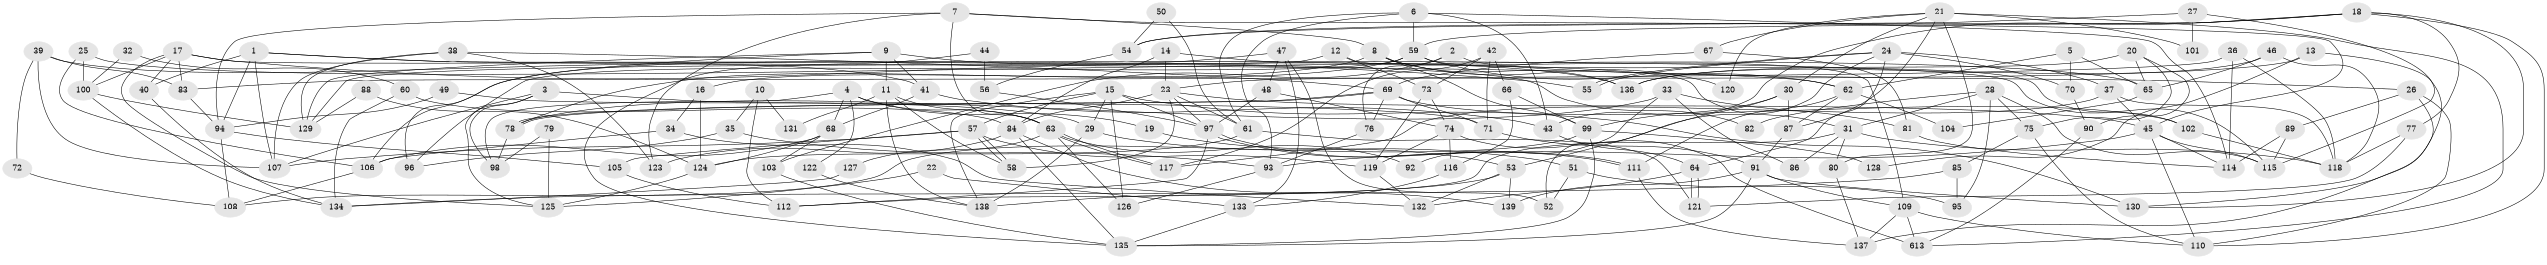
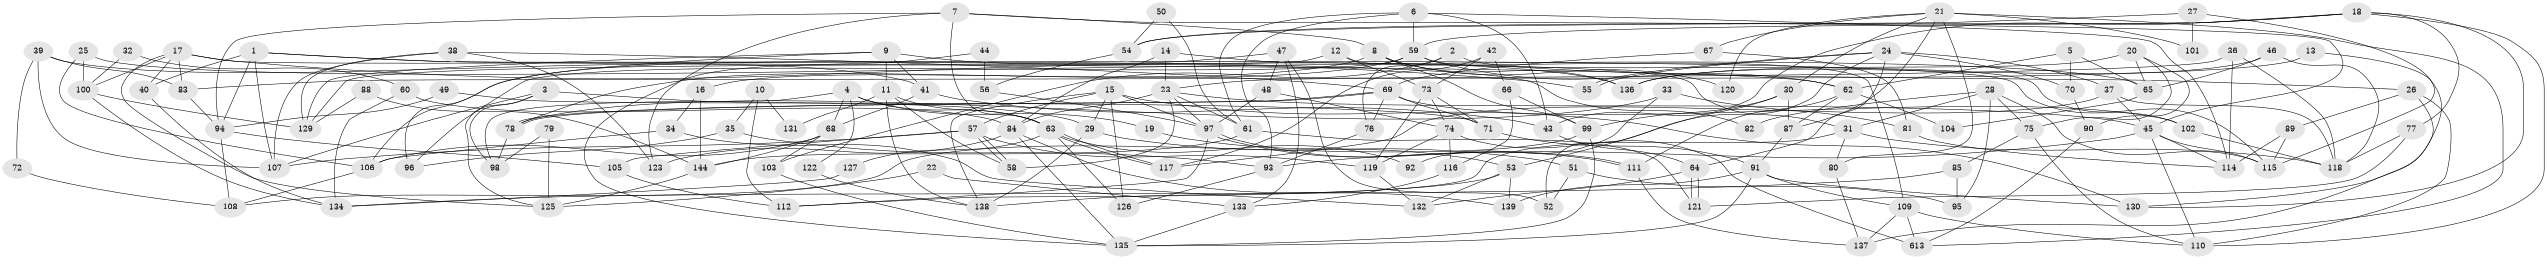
  graph {
    node [color=gray90 style=filled]
    1
    40
    62
    82
    94
    107
    134
    87
    104
    111
    105
    108
    2
    26
    76
    103
    110
    89
    137
    93
    135
    3
    29
    98
    125
    138
    51
    4
    19
    63
    68
    122
    53
    126
    92
    117
    127
-   124
+   124 [label=144]
    106
    5
    65
    70
    90
    6
    43
    59
    61
    114
    64
    96
    115
    78
    121
    7
    8
    45
    123
    16
    99
    120
    136
    34
-   128
    9
    11
    41
    129
    131
    58
    10
    35
    112
    12
    73
    109
    74
    119
    n78 [label=613]
    13
    23
    130
    84
    97
    14
    31
    80
-   86
    118
    139
    15
    57
    132
    17
    55
    83
    100
    102
    18
    54
    77
    56
    20
    75
    85
    21
    30
    67
    101
    52
    81
    69
    91
    22
    133
    24
    37
    25
    27
    28
    95
    44
    32
    60
    33
    36
    38
    71
    39
    72
    42
    66
    116
    46
    47
    48
    49
    50
    79
    88
    1 -- 40
    1 -- 62
    1 -- 82
    1 -- 94
    1 -- 107
    40 -- 134
    62 -- 87
    62 -- 104
    62 -- 111
    94 -- 105
    94 -- 108
    87 -- 91
    111 -- 137
    105 -- 112
    2 -- 26
    2 -- 76
    2 -- 103
    26 -- 110
    26 -- 89
    26 -- 137
    76 -- 93
    103 -- 135
    89 -- 114
    89 -- 115
    93 -- 126
    3 -- 107
    3 -- 29
    3 -- 98
    3 -- 125
    29 -- 138
    29 -- 51
    51 -- 52
    51 -- 95
    4 -- 98
    4 -- 19
    4 -- 63
    4 -- 68
    4 -- 122
    19 -- 53
    63 -- 126
    63 -- 92
    63 -- 117
    63 -- 117
    63 -- 127
    68 -- 103
    68 -- 124
    68 -- 106
    122 -- 138
    53 -- 138
    53 -- 139
    53 -- 132
    127 -- 134
    124 -- 125
    106 -- 108
    5 -- 62
    5 -- 65
    5 -- 70
    65 -- 104
    70 -- 90
    90 -- n78
    6 -- 93
    6 -- 43
    6 -- 59
    6 -- 61
    6 -- 114
    43 -- 64
    59 -- 62
    59 -- 96
    59 -- 115
    59 -- 78
    61 -- 124
    61 -- 121
    64 -- 121
    64 -- 121
    64 -- 132
    78 -- 98
    7 -- 94
    7 -- 63
    7 -- 8
    7 -- 45
    7 -- 123
    8 -- 16
    8 -- 99
    8 -- 120
    8 -- 136
    45 -- 110
    45 -- 93
    45 -- 114
    45 -- 115
    16 -- 124
    16 -- 34
    99 -- 108
    99 -- 135
-   99 -- 128
    34 -- 106
    34 -- 132
    9 -- 96
    9 -- 136
    9 -- 11
    9 -- 41
    9 -- 129
    11 -- 138
    11 -- 63
    11 -- 131
    11 -- 58
    41 -- 68
    41 -- 43
    10 -- 131
    10 -- 35
    10 -- 112
    35 -- 93
    35 -- 96
    12 -- 129
    12 -- 73
    12 -- 109
    73 -- 74
    73 -- 119
    109 -- 110
    109 -- 137
    109 -- n78
    74 -- 119
    74 -- n78
    74 -- 116
    119 -- 132
-   13 -- 128
    13 -- 23
    13 -- 130
    23 -- 61
    23 -- 45
    23 -- 58
    23 -- 84
    23 -- 97
    84 -- 135
    84 -- 123
    84 -- 139
    97 -- 111
    97 -- 111
    97 -- 112
    14 -- 23
    14 -- 84
    14 -- 31
    31 -- 112
    31 -- 80
-   31 -- 86
    31 -- 118
    80 -- 137
    15 -- 29
    15 -- 138
    15 -- 126
    15 -- 130
    15 -- 97
    15 -- 57
    57 -- 107
    57 -- 105
    57 -- 58
    57 -- 58
    57 -- 119
    17 -- 40
    17 -- 125
    17 -- 55
    17 -- 83
    17 -- 100
    17 -- 102
    83 -- 94
    100 -- 134
    100 -- 129
    102 -- 118
    18 -- 110
    18 -- 43
    18 -- 59
    18 -- 130
    18 -- 54
    18 -- 77
    54 -- 56
    77 -- 121
    77 -- 118
    56 -- 97
    20 -- 65
    20 -- 90
    20 -- 136
    20 -- 75
    75 -- 110
    75 -- 85
    85 -- 134
    85 -- 95
    21 -- 87
    21 -- 120
    21 -- n78
    21 -- 80
    21 -- 30
    21 -- 67
    21 -- 101
    30 -- 87
    30 -- 99
    30 -- 52
    67 -- 81
    67 -- 69
    81 -- 114
    69 -- 76
    69 -- 78
    69 -- 78
    69 -- 102
    69 -- 71
    91 -- 135
    91 -- 109
    91 -- 130
    91 -- 139
    22 -- 125
    22 -- 133
    133 -- 135
    24 -- 53
    24 -- 70
    24 -- 64
    24 -- 55
    24 -- 55
    24 -- 37
    37 -- 117
    37 -- 45
    37 -- 118
    25 -- 106
    25 -- 65
    25 -- 100
    27 -- 115
    27 -- 54
    27 -- 101
    28 -- 82
    28 -- 115
    28 -- 31
    28 -- 75
    28 -- 95
    44 -- 135
    44 -- 56
    32 -- 100
    32 -- 60
    60 -- 134
    60 -- 84
    33 -- 92
    33 -- 78
-   33 -- 86
    33 -- 81
    36 -- 114
    36 -- 118
    36 -- 83
    38 -- 107
    38 -- 123
    38 -- 129
    38 -- 69
    71 -- 91
    39 -- 107
    39 -- 41
    39 -- 83
    39 -- 72
    72 -- 108
    42 -- 117
    42 -- 73
-   42 -- 71
+   73 -- 71
    42 -- 66
    66 -- 99
    66 -- 116
    116 -- 133
    46 -- 65
    46 -- 136
    46 -- 118
    47 -- 106
    47 -- 52
    47 -- 133
    47 -- 48
    48 -- 74
    48 -- 97
    49 -- 94
    49 -- 71
    50 -- 61
    50 -- 54
    79 -- 98
    79 -- 125
    88 -- 124
    88 -- 129
  }
